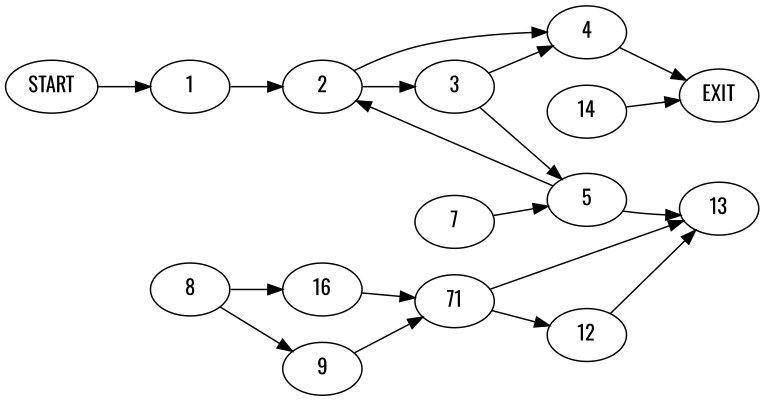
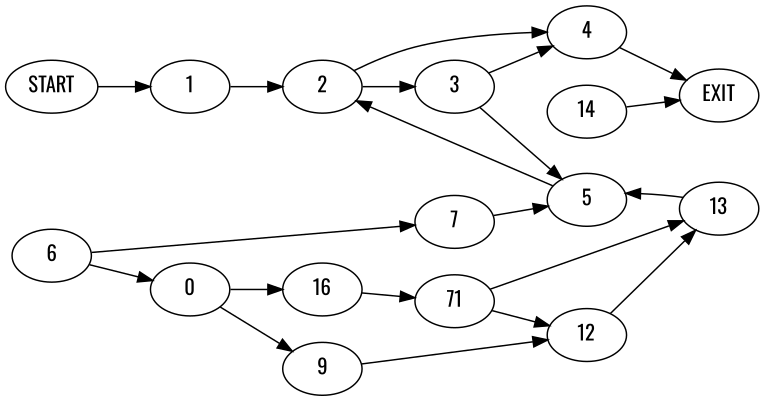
  digraph {
    fontname=Oswald
    rankdir=LR
    node [fontname=Oswald]
    edge [fontname=Oswald]
    n1 [label=START]
    1
    2
    n4 [label=EXIT]
    14
    3
    4
    5
+   6
    7
-   8
+   8 [label=0]
    9
    n13 [label=16]
    n14 [label=71]
    12
    13
    n1 -> 1
    1 -> 2
    2 -> 3
    2 -> 4
    14 -> n4
    3 -> 4
    3 -> 5
    4 -> n4
    5 -> 2
+   6 -> 7
+   6 -> 8
    7 -> 5
    8 -> 9
    8 -> n13
-   9 -> n14
+   9 -> 12
    n13 -> n14
    n14 -> 12
    n14 -> 13
    12 -> 13
-   5 -> 13
+   13 -> 5
  }
